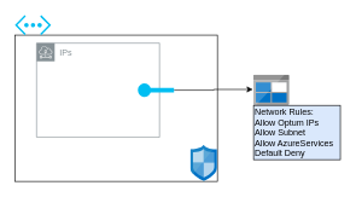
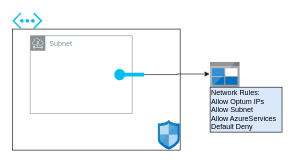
  <mxCell id="0" />
  <mxCell id="1" parent="0" />
  <mxCell id="2" value="" style="rounded=0;whiteSpace=wrap;html=1;" vertex="1" parent="1"><mxGeometry x="20" y="48" width="280" height="202" as="geometry" /></mxCell>
  <mxCell id="3" value="" style="verticalLabelPosition=bottom;html=1;verticalAlign=top;align=center;strokeColor=none;fillColor=#00BEF2;shape=mxgraph.azure.virtual_network;pointerEvents=1;" vertex="1" parent="1"><mxGeometry x="20" y="20.5" width="50" height="27.5" as="geometry" /></mxCell>
  <mxCell id="4" value="" style="aspect=fixed;html=1;points=[];align=center;image;fontSize=12;image=img/lib/mscae/BlobBlock.svg;" vertex="1" parent="1"><mxGeometry x="350" y="103" width="50" height="42" as="geometry" /></mxCell>
  <mxCell id="5" value="" style="aspect=fixed;html=1;points=[];align=center;image;fontSize=12;image=img/lib/mscae/Network_Security_Groups_Classic.svg;" vertex="1" parent="1"><mxGeometry x="263" y="200" width="37" height="50" as="geometry" /></mxCell>
- <mxCell id="6" value="IPs" style="outlineConnect=0;gradientColor=none;html=1;whiteSpace=wrap;fontSize=12;fontStyle=0;shape=mxgraph.aws4.group;grIcon=mxgraph.aws4.group_subnet;strokeColor=#879196;fillColor=none;verticalAlign=top;align=left;spacingLeft=30;fontColor=#879196;dashed=0;" vertex="1" parent="1"><mxGeometry x="50" y="59" width="170" height="130" as="geometry" /></mxCell>
+ <mxCell id="6" value="Subnet" style="outlineConnect=0;gradientColor=none;html=1;whiteSpace=wrap;fontSize=12;fontStyle=0;shape=mxgraph.aws4.group;grIcon=mxgraph.aws4.group_subnet;strokeColor=#879196;fillColor=none;verticalAlign=top;align=left;spacingLeft=30;fontColor=#879196;dashed=0;" vertex="1" parent="1"><mxGeometry x="50" y="59" width="170" height="130" as="geometry" /></mxCell>
  <mxCell id="7" value="" style="edgeStyle=orthogonalEdgeStyle;rounded=0;orthogonalLoop=1;jettySize=auto;html=1;entryX=-0.02;entryY=0.476;entryDx=0;entryDy=0;entryPerimeter=0;" edge="1" parent="1" source="8" target="4"><mxGeometry relative="1" as="geometry"><mxPoint x="320" y="124" as="targetPoint" /></mxGeometry></mxCell>
  <mxCell id="8" value="" style="verticalLabelPosition=bottom;html=1;verticalAlign=top;align=center;strokeColor=none;fillColor=#00BEF2;shape=mxgraph.azure.service_endpoint;" vertex="1" parent="1"><mxGeometry x="190" y="114" width="50" height="20" as="geometry" /></mxCell>
  <mxCell id="9" value="Network Rules:&lt;br&gt;&lt;div&gt;&lt;span&gt;Allow Optum IPs&lt;br&gt;Allow Subnet&lt;br&gt;&lt;/span&gt;&lt;/div&gt;&lt;div&gt;&lt;span&gt;Allow AzureServices&lt;br&gt;Default Deny&lt;/span&gt;&lt;/div&gt;" style="rounded=0;whiteSpace=wrap;html=1;align=left;fillColor=#dae8fc;" vertex="1" parent="1"><mxGeometry x="350" y="145" width="120" height="75" as="geometry" /></mxCell>
